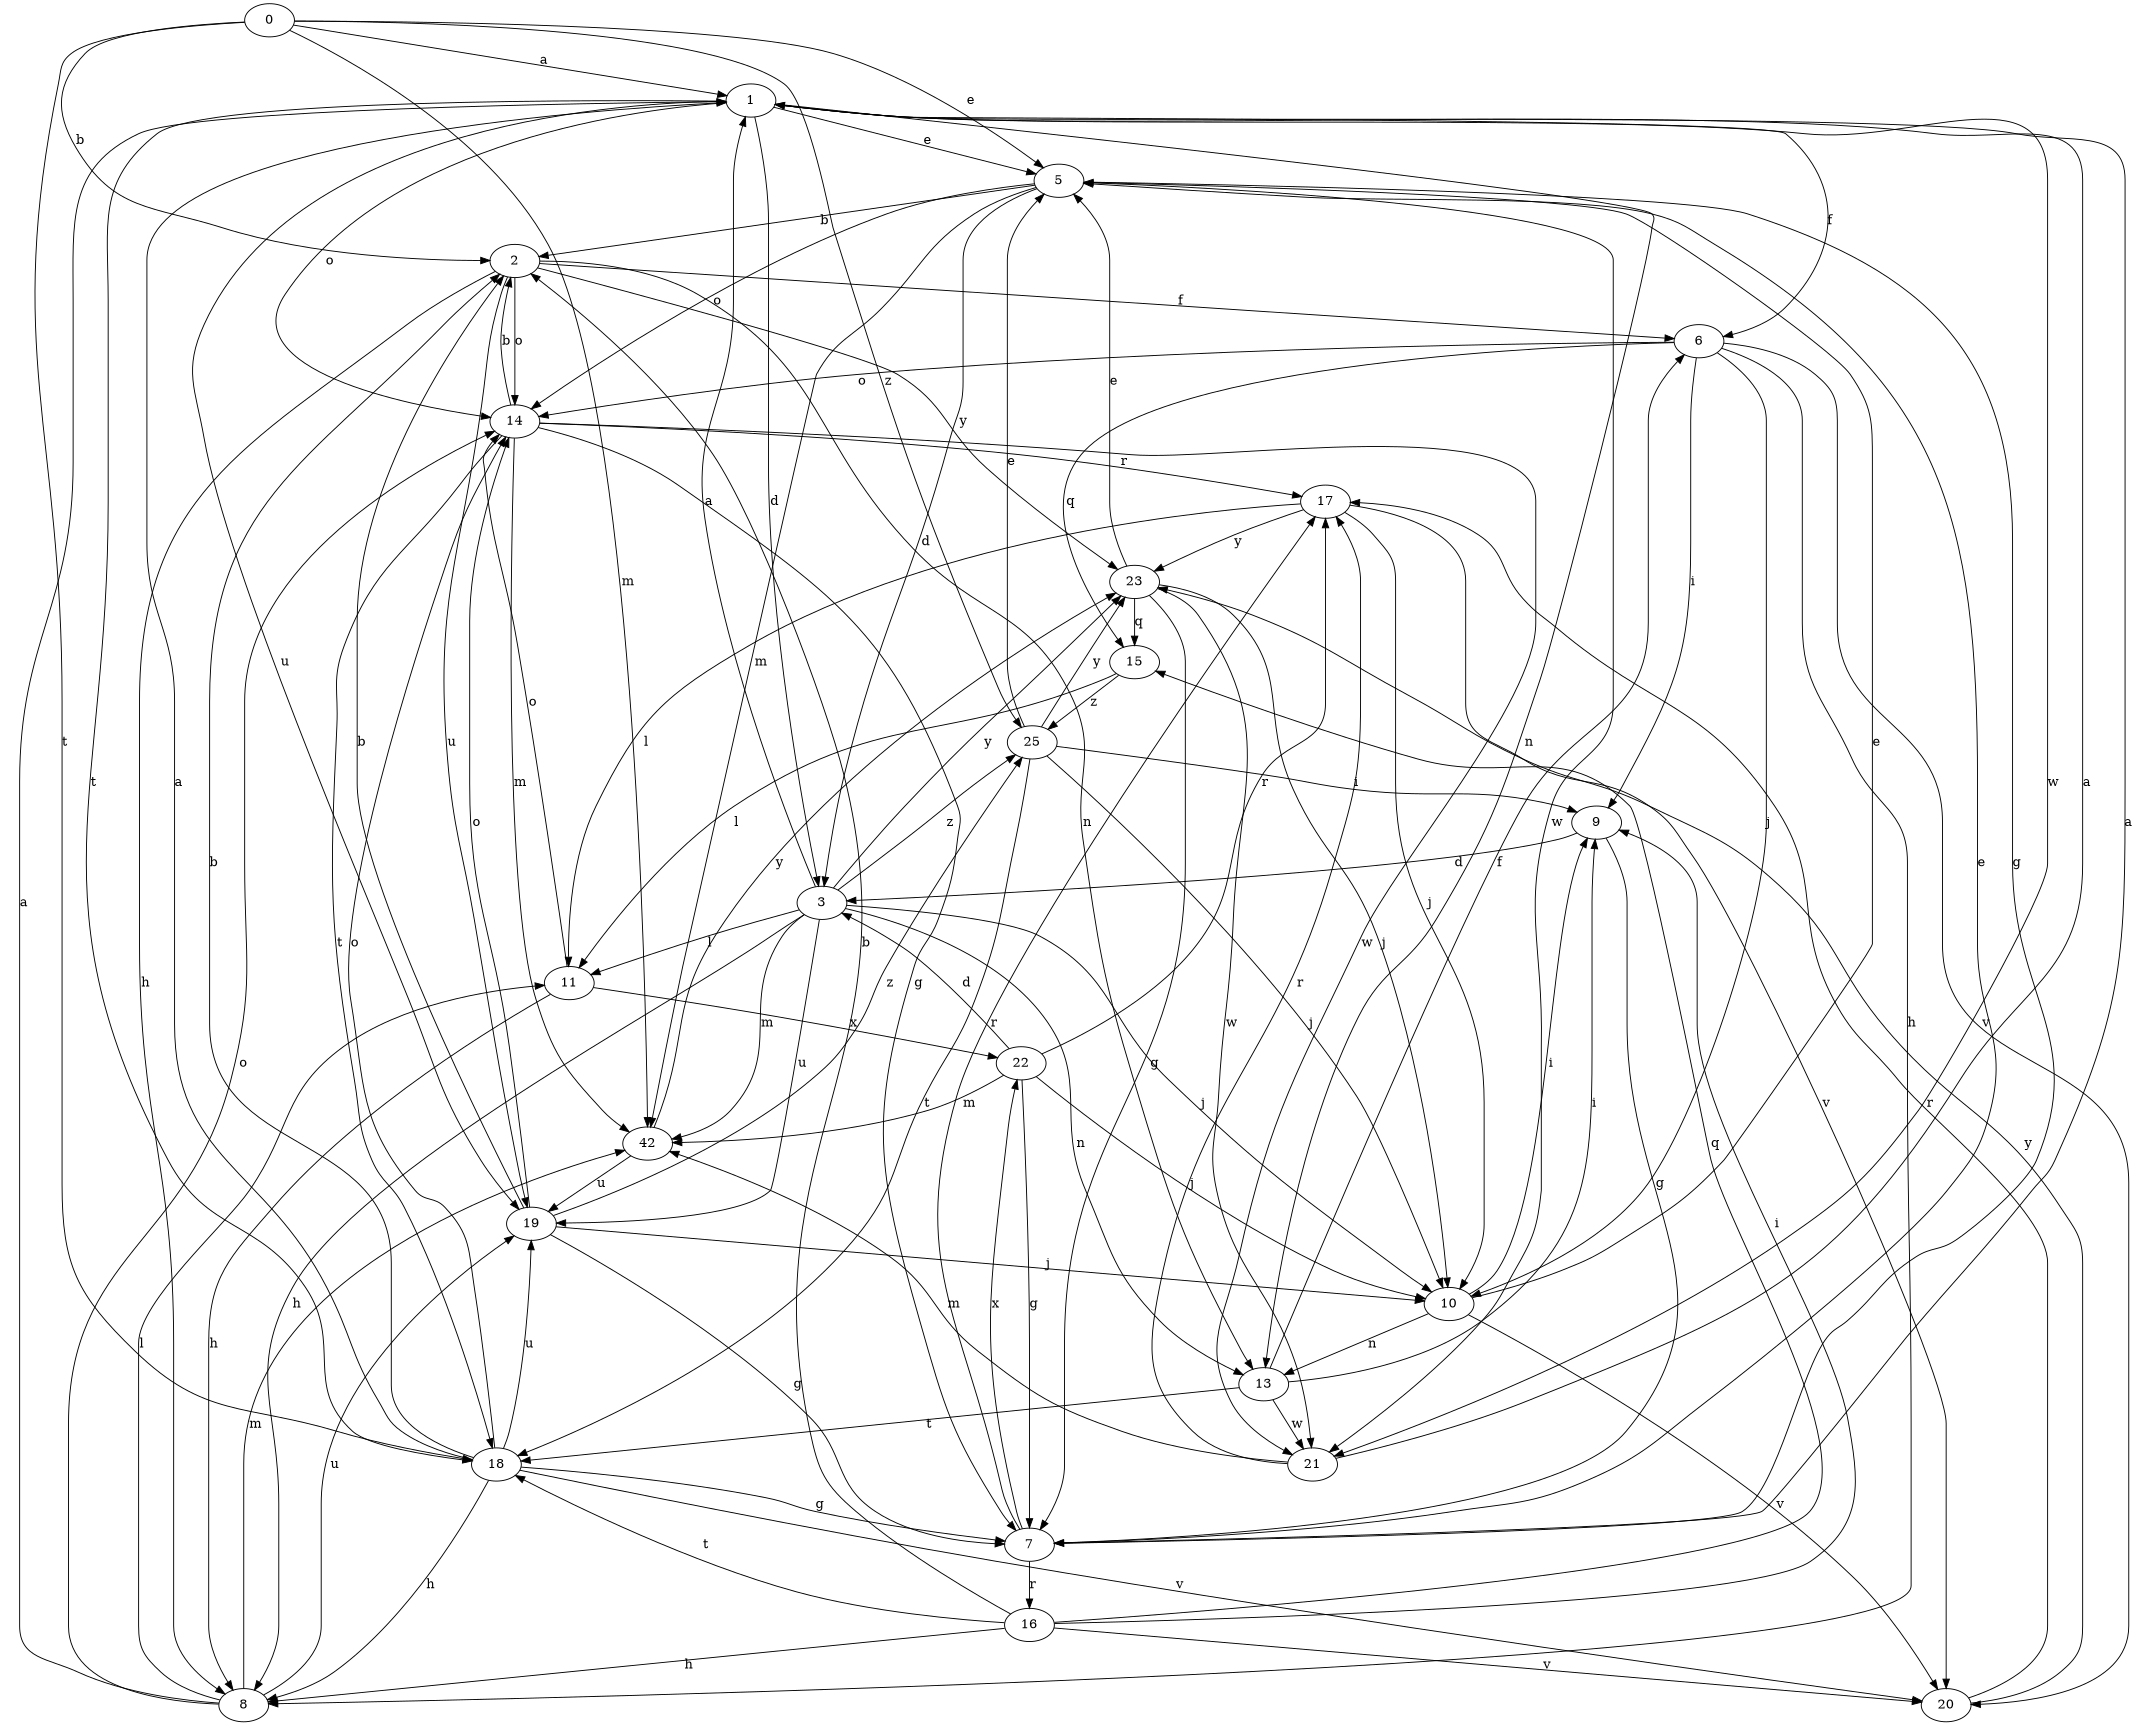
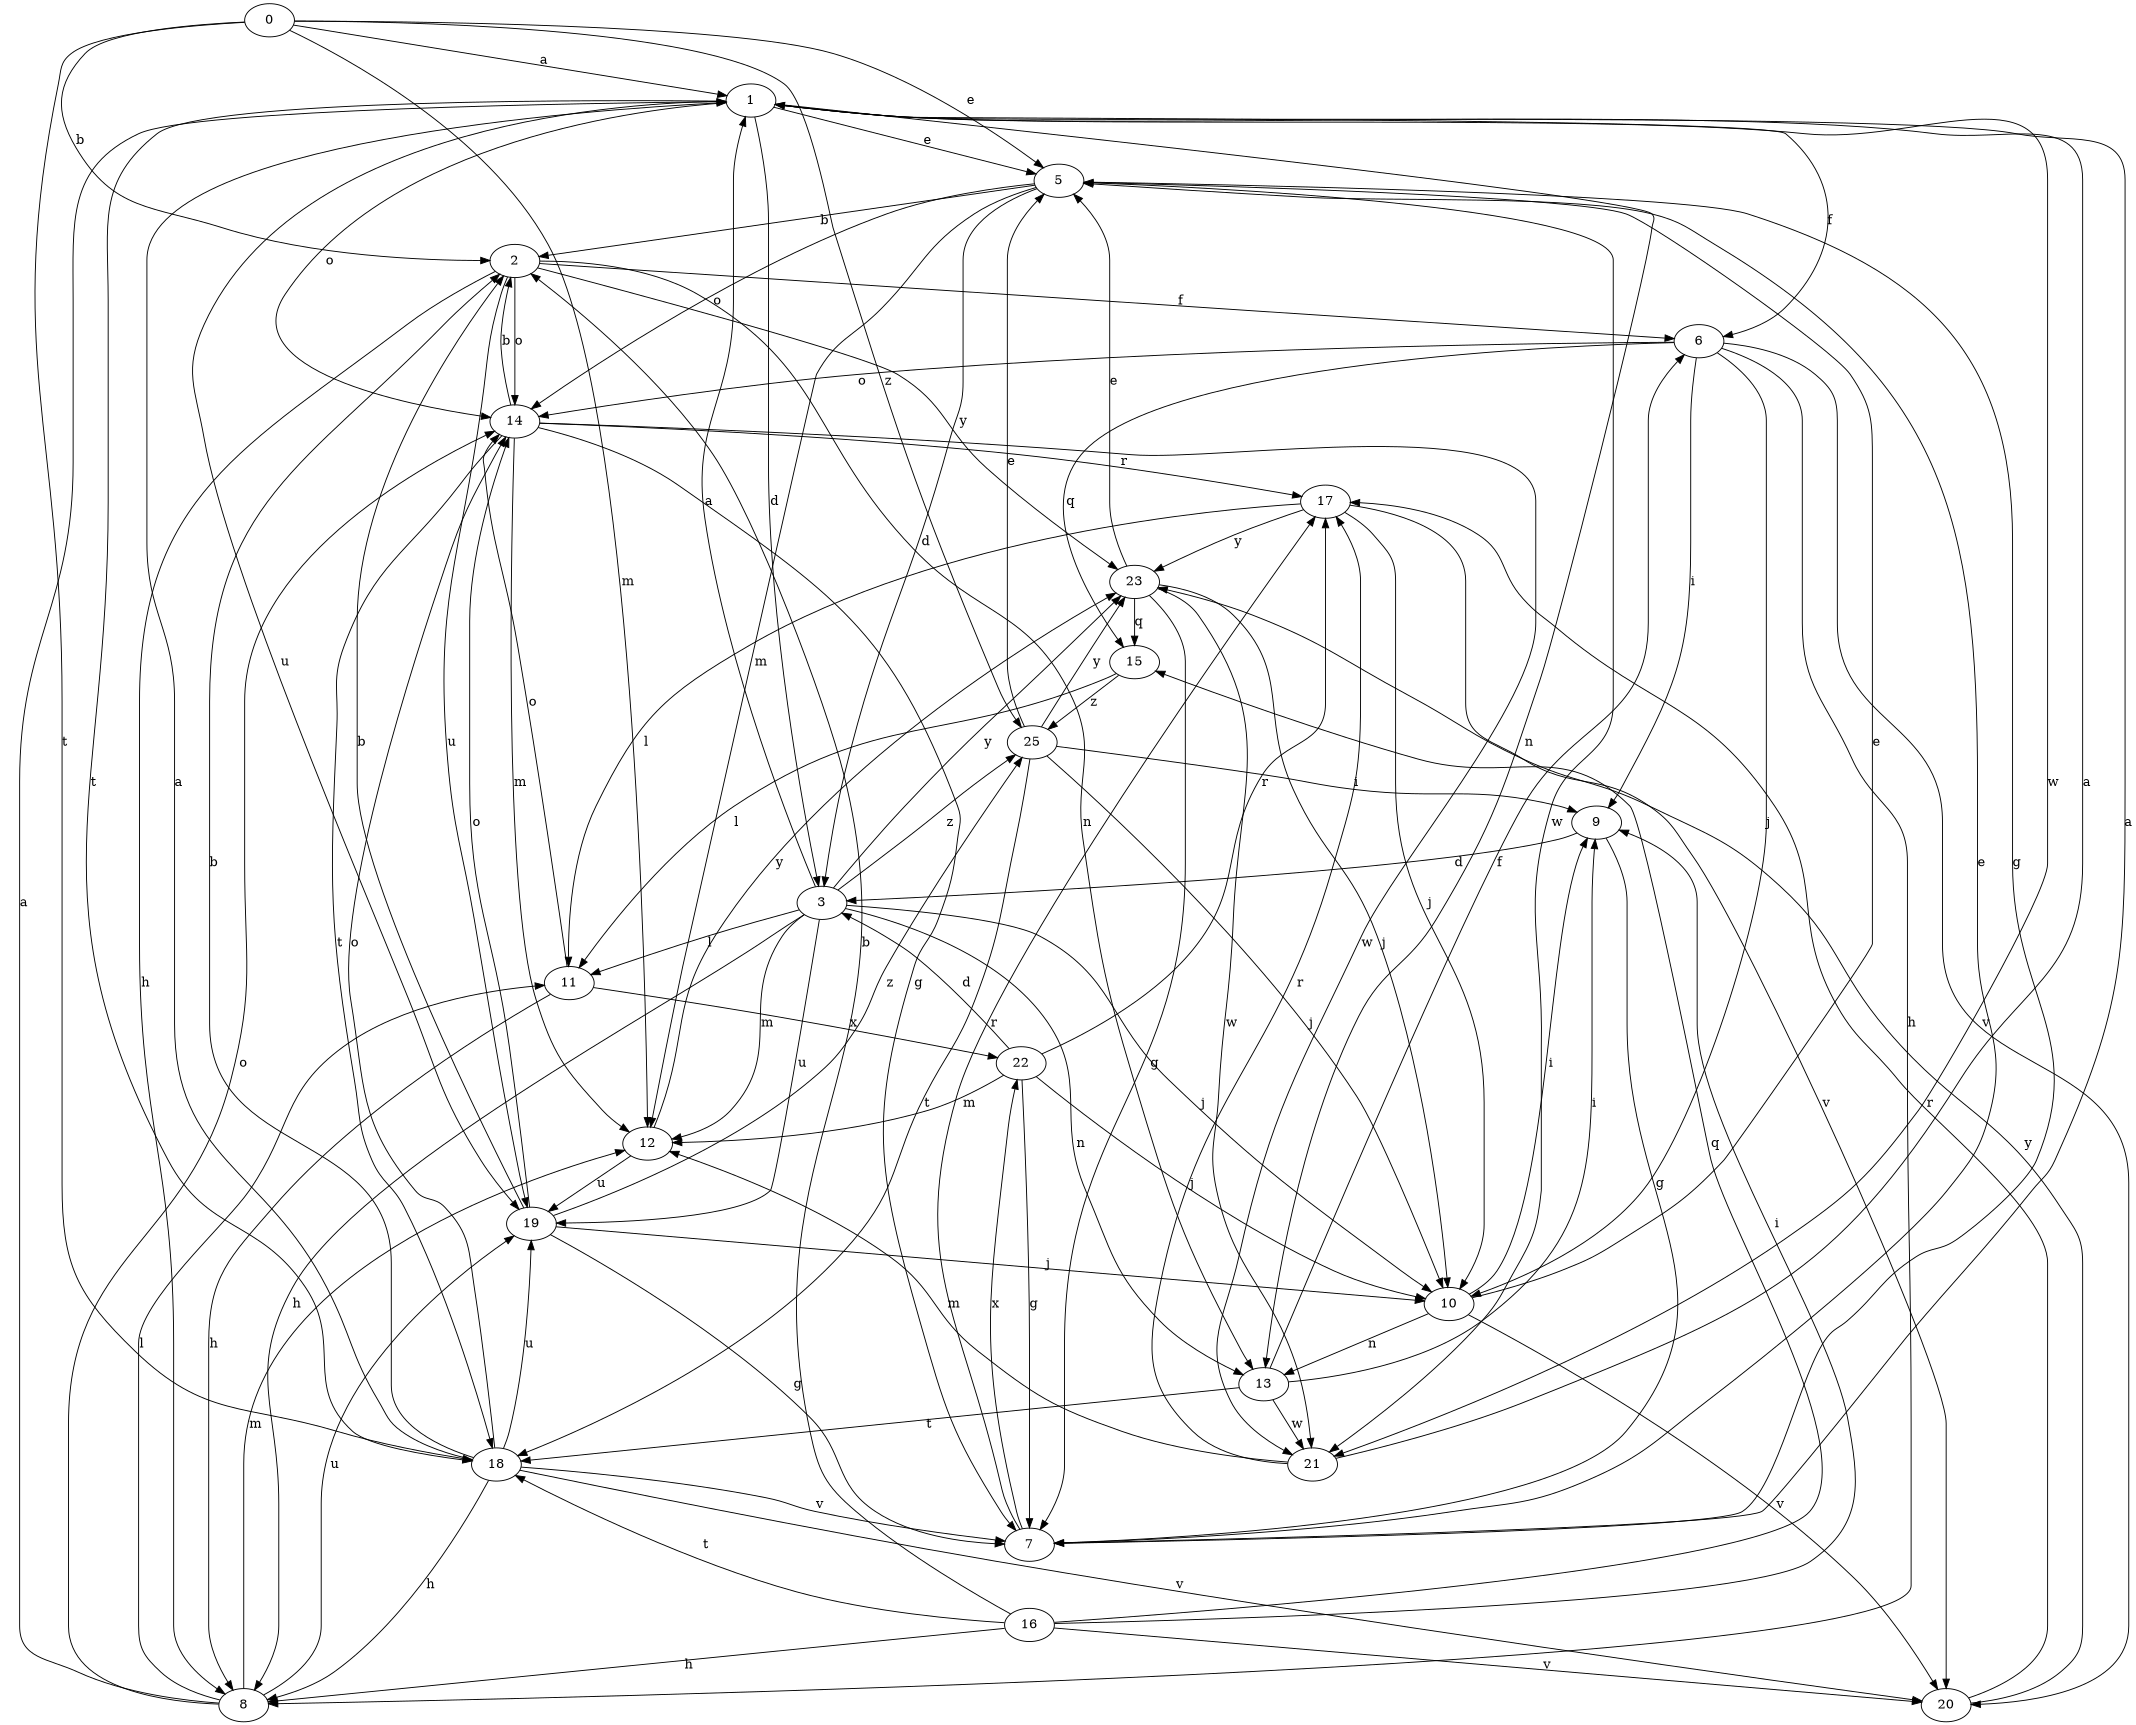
  strict digraph {
    0
    1
    2
    5
-   12 [label=42]
+   12
    18
    25
    3
    6
    13
    14
    19
    21
    8
    23
    7
    20
    10
    9
    11
    15
    17
    22
    16
    0 -> 1 [label=a]
    0 -> 2 [label=b]
    0 -> 5 [label=e]
    0 -> 12 [label=m]
    0 -> 18 [label=t]
    0 -> 25 [label=z]
    1 -> 5 [label=e]
    1 -> 18 [label=t]
    1 -> 3 [label=d]
    1 -> 6 [label=f]
    1 -> 13 [label=n]
    1 -> 14 [label=o]
    1 -> 19 [label=u]
    1 -> 21 [label=w]
    2 -> 6 [label=f]
    2 -> 13 [label=n]
    2 -> 14 [label=o]
    2 -> 19 [label=u]
    2 -> 8 [label=h]
    2 -> 23 [label=y]
    5 -> 2 [label=b]
    5 -> 12 [label=m]
    5 -> 3 [label=d]
    5 -> 14 [label=o]
    5 -> 21 [label=w]
    5 -> 7 [label=g]
    12 -> 19 [label=u]
    12 -> 23 [label=y]
    18 -> 1 [label=a]
    18 -> 2 [label=b]
    18 -> 14 [label=o]
    18 -> 19 [label=u]
    18 -> 8 [label=h]
-   18 -> 7 [label=g]
+   18 -> 7 [label=v]
    18 -> 20 [label=v]
    25 -> 5 [label=e]
    25 -> 18 [label=t]
    25 -> 23 [label=y]
    25 -> 10 [label=j]
    25 -> 9 [label=i]
    3 -> 1 [label=a]
    3 -> 12 [label=m]
    3 -> 25 [label=z]
    3 -> 13 [label=n]
    3 -> 19 [label=u]
    3 -> 8 [label=h]
    3 -> 23 [label=y]
    3 -> 10 [label=j]
    3 -> 11 [label=l]
    6 -> 14 [label=o]
    6 -> 8 [label=h]
    6 -> 20 [label=v]
    6 -> 10 [label=j]
    6 -> 9 [label=i]
    6 -> 15 [label=q]
    13 -> 18 [label=t]
    13 -> 6 [label=f]
    13 -> 21 [label=w]
    13 -> 9 [label=i]
    14 -> 2 [label=b]
    14 -> 12 [label=m]
    14 -> 18 [label=t]
    14 -> 21 [label=w]
    14 -> 7 [label=g]
    14 -> 17 [label=r]
    19 -> 2 [label=b]
    19 -> 25 [label=z]
    19 -> 14 [label=o]
    19 -> 7 [label=g]
    19 -> 10 [label=j]
    21 -> 1 [label=a]
    21 -> 12 [label=m]
    21 -> 17 [label=r]
    8 -> 1 [label=a]
    8 -> 12 [label=m]
    8 -> 14 [label=o]
    8 -> 19 [label=u]
    8 -> 11 [label=l]
    23 -> 5 [label=e]
    23 -> 21 [label=w]
    23 -> 7 [label=g]
    23 -> 10 [label=j]
    23 -> 15 [label=q]
    7 -> 1 [label=a]
    7 -> 5 [label=e]
    7 -> 17 [label=r]
    7 -> 22 [label=x]
-   7 -> 16 [label=r]
    20 -> 23 [label=y]
    20 -> 17 [label=r]
    10 -> 5 [label=e]
    10 -> 13 [label=n]
    10 -> 20 [label=v]
    10 -> 9 [label=i]
    9 -> 3 [label=d]
    9 -> 7 [label=g]
    11 -> 14 [label=o]
    11 -> 8 [label=h]
    11 -> 22 [label=x]
    15 -> 25 [label=z]
    15 -> 11 [label=l]
    17 -> 23 [label=y]
    17 -> 20 [label=v]
    17 -> 10 [label=j]
    17 -> 11 [label=l]
    22 -> 12 [label=m]
    22 -> 3 [label=d]
    22 -> 7 [label=g]
    22 -> 10 [label=j]
    22 -> 17 [label=r]
    16 -> 2 [label=b]
    16 -> 18 [label=t]
    16 -> 8 [label=h]
    16 -> 20 [label=v]
    16 -> 9 [label=i]
    16 -> 15 [label=q]
  }
